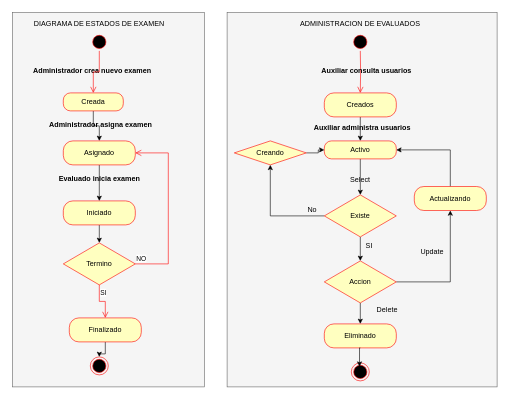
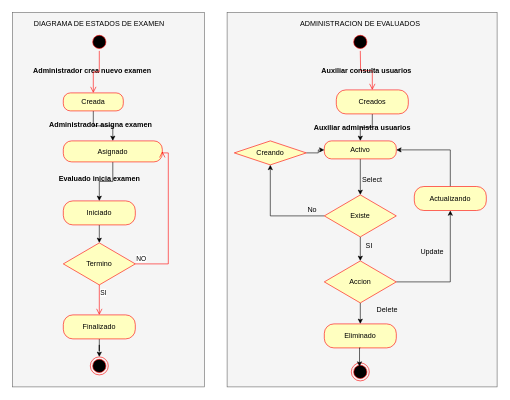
  <mxCell id="0" />
  <mxCell id="1" parent="0" />
  <mxCell id="2" value="" style="rounded=0;whiteSpace=wrap;html=1;fillColor=#f5f5f5;fontColor=#333333;strokeColor=#666666;" parent="1" vertex="1"><mxGeometry x="378" y="20" width="450" height="624" as="geometry" /></mxCell>
  <mxCell id="3" value="" style="rounded=0;whiteSpace=wrap;html=1;fillColor=#f5f5f5;fontColor=#333333;strokeColor=#666666;" parent="1" vertex="1"><mxGeometry x="20" y="20" width="320" height="624" as="geometry" /></mxCell>
  <mxCell id="4" value="" style="ellipse;html=1;shape=startState;fillColor=#000000;strokeColor=#ff0000;" parent="1" vertex="1"><mxGeometry x="150" y="54" width="30" height="30" as="geometry" /></mxCell>
  <mxCell id="5" value="" style="ellipse;html=1;shape=endState;fillColor=#000000;strokeColor=#ff0000;" parent="1" vertex="1"><mxGeometry x="150" y="594" width="30" height="30" as="geometry" /></mxCell>
  <mxCell id="6" style="edgeStyle=orthogonalEdgeStyle;rounded=0;orthogonalLoop=1;jettySize=auto;html=1;exitX=0.5;exitY=1;exitDx=0;exitDy=0;entryX=0.5;entryY=0;entryDx=0;entryDy=0;" parent="1" source="7" target="16" edge="1"><mxGeometry relative="1" as="geometry" /></mxCell>
  <mxCell id="7" value="Creada" style="rounded=1;whiteSpace=wrap;html=1;arcSize=40;fontColor=#000000;fillColor=#ffffc0;strokeColor=#ff0000;" parent="1" vertex="1"><mxGeometry x="105" y="154" width="100" height="30" as="geometry" /></mxCell>
  <mxCell id="8" value="DIAGRAMA DE ESTADOS DE EXAMEN" style="text;html=1;align=center;verticalAlign=middle;whiteSpace=wrap;rounded=0;" parent="1" vertex="1"><mxGeometry x="30" y="24" width="270" height="30" as="geometry" /></mxCell>
  <mxCell id="9" style="edgeStyle=orthogonalEdgeStyle;rounded=0;orthogonalLoop=1;jettySize=auto;html=1;exitX=0.5;exitY=1;exitDx=0;exitDy=0;entryX=0.5;entryY=0;entryDx=0;entryDy=0;" parent="1" source="10" target="19" edge="1"><mxGeometry relative="1" as="geometry" /></mxCell>
  <mxCell id="10" value="Iniciado" style="rounded=1;whiteSpace=wrap;html=1;arcSize=40;fontColor=#000000;fillColor=#ffffc0;strokeColor=#ff0000;" parent="1" vertex="1"><mxGeometry x="105" y="334" width="120" height="40" as="geometry" /></mxCell>
  <mxCell id="11" style="edgeStyle=orthogonalEdgeStyle;rounded=0;orthogonalLoop=1;jettySize=auto;html=1;exitX=0.5;exitY=1;exitDx=0;exitDy=0;" parent="1" source="12" target="5" edge="1"><mxGeometry relative="1" as="geometry" /></mxCell>
- <mxCell id="12" value="Finalizado" style="rounded=1;whiteSpace=wrap;html=1;arcSize=40;fontColor=#000000;fillColor=#ffffc0;strokeColor=#ff0000;" parent="1" vertex="1"><mxGeometry x="115" y="529" width="120" height="40" as="geometry" /></mxCell>
+ <mxCell id="12" value="Finalizado" style="rounded=1;whiteSpace=wrap;html=1;arcSize=40;fontColor=#000000;fillColor=#ffffc0;strokeColor=#ff0000;" parent="1" vertex="1"><mxGeometry x="105" y="524" width="120" height="40" as="geometry" /></mxCell>
  <mxCell id="13" value="Administrador crea nuevo examen" style="text;align=center;fontStyle=1;verticalAlign=middle;spacingLeft=3;spacingRight=3;strokeColor=none;rotatable=0;points=[[0,0.5],[1,0.5]];portConstraint=eastwest;html=1;" parent="1" vertex="1"><mxGeometry x="113" y="104" width="80" height="26" as="geometry" /></mxCell>
  <mxCell id="14" value="" style="edgeStyle=orthogonalEdgeStyle;html=1;verticalAlign=bottom;endArrow=open;endSize=8;strokeColor=#ff0000;rounded=0;exitX=0.5;exitY=1;exitDx=0;exitDy=0;entryX=0.5;entryY=0;entryDx=0;entryDy=0;" parent="1" source="4" target="7" edge="1"><mxGeometry relative="1" as="geometry"><mxPoint x="175" y="264" as="targetPoint" /><mxPoint x="175" y="204" as="sourcePoint" /></mxGeometry></mxCell>
  <mxCell id="15" style="edgeStyle=orthogonalEdgeStyle;rounded=0;orthogonalLoop=1;jettySize=auto;html=1;exitX=0.5;exitY=1;exitDx=0;exitDy=0;" parent="1" source="16" target="10" edge="1"><mxGeometry relative="1" as="geometry" /></mxCell>
- <mxCell id="16" value="Asignado" style="rounded=1;whiteSpace=wrap;html=1;arcSize=40;fontColor=#000000;fillColor=#ffffc0;strokeColor=#ff0000;" parent="1" vertex="1"><mxGeometry x="105" y="234" width="120" height="40" as="geometry" /></mxCell>
+ <mxCell id="16" value="Asignado" style="rounded=1;whiteSpace=wrap;html=1;arcSize=40;fontColor=#000000;fillColor=#ffffc0;strokeColor=#ff0000;" parent="1" vertex="1"><mxGeometry x="105" y="234" width="165" height="35" as="geometry" /></mxCell>
  <mxCell id="17" value="Administrador asigna examen" style="text;align=center;fontStyle=1;verticalAlign=middle;spacingLeft=3;spacingRight=3;strokeColor=none;rotatable=0;points=[[0,0.5],[1,0.5]];portConstraint=eastwest;html=1;" parent="1" vertex="1"><mxGeometry x="127" y="194" width="80" height="26" as="geometry" /></mxCell>
  <mxCell id="18" value="Evaluado inicia examen" style="text;align=center;fontStyle=1;verticalAlign=middle;spacingLeft=3;spacingRight=3;strokeColor=none;rotatable=0;points=[[0,0.5],[1,0.5]];portConstraint=eastwest;html=1;" parent="1" vertex="1"><mxGeometry x="125" y="284" width="80" height="26" as="geometry" /></mxCell>
  <mxCell id="19" value="Termino" style="rhombus;whiteSpace=wrap;html=1;fontColor=#000000;fillColor=#ffffc0;strokeColor=#ff0000;" parent="1" vertex="1"><mxGeometry x="105" y="404" width="120" height="70" as="geometry" /></mxCell>
  <mxCell id="20" value="NO" style="edgeStyle=orthogonalEdgeStyle;html=1;align=left;verticalAlign=bottom;endArrow=open;endSize=8;strokeColor=#ff0000;rounded=0;exitX=1;exitY=0.5;exitDx=0;exitDy=0;entryX=1;entryY=0.5;entryDx=0;entryDy=0;" parent="1" source="19" target="16" edge="1"><mxGeometry x="-1" relative="1" as="geometry"><mxPoint x="490" y="439" as="targetPoint" /><mxPoint x="245" y="459" as="sourcePoint" /><Array as="points"><mxPoint x="280" y="439" /><mxPoint x="280" y="254" /></Array></mxGeometry></mxCell>
  <mxCell id="21" value="SI" style="edgeStyle=orthogonalEdgeStyle;html=1;align=left;verticalAlign=top;endArrow=open;endSize=8;strokeColor=#ff0000;rounded=0;entryX=0.5;entryY=0;entryDx=0;entryDy=0;" parent="1" source="19" target="12" edge="1"><mxGeometry x="-1" relative="1" as="geometry"><mxPoint x="160" y="514" as="targetPoint" /></mxGeometry></mxCell>
  <mxCell id="22" value="" style="ellipse;html=1;shape=startState;fillColor=#000000;strokeColor=#ff0000;" parent="1" vertex="1"><mxGeometry x="585" y="54" width="30" height="30" as="geometry" /></mxCell>
  <mxCell id="23" style="edgeStyle=orthogonalEdgeStyle;rounded=0;orthogonalLoop=1;jettySize=auto;html=1;exitX=0.5;exitY=1;exitDx=0;exitDy=0;entryX=0.5;entryY=0;entryDx=0;entryDy=0;" parent="1" source="24" target="34" edge="1"><mxGeometry relative="1" as="geometry" /></mxCell>
- <mxCell id="24" value="Creados" style="rounded=1;whiteSpace=wrap;html=1;arcSize=40;fontColor=#000000;fillColor=#ffffc0;strokeColor=#ff0000;" parent="1" vertex="1"><mxGeometry x="540" y="154" width="120" height="40" as="geometry" /></mxCell>
+ <mxCell id="24" value="Creados" style="rounded=1;whiteSpace=wrap;html=1;arcSize=40;fontColor=#000000;fillColor=#ffffc0;strokeColor=#ff0000;" parent="1" vertex="1"><mxGeometry x="560" y="149" width="120" height="40" as="geometry" /></mxCell>
  <mxCell id="25" value="" style="edgeStyle=orthogonalEdgeStyle;html=1;verticalAlign=bottom;endArrow=open;endSize=8;strokeColor=#ff0000;rounded=0;entryX=0.5;entryY=0;entryDx=0;entryDy=0;" parent="1" target="24" edge="1"><mxGeometry relative="1" as="geometry"><mxPoint x="610" y="264" as="targetPoint" /><mxPoint x="600" y="84" as="sourcePoint" /></mxGeometry></mxCell>
  <mxCell id="26" value="ADMINISTRACION DE EVALUADOS" style="text;html=1;align=center;verticalAlign=middle;whiteSpace=wrap;rounded=0;" parent="1" vertex="1"><mxGeometry x="465" y="24" width="270" height="30" as="geometry" /></mxCell>
  <mxCell id="27" value="Auxiliar consulta usuarios" style="text;align=center;fontStyle=1;verticalAlign=middle;spacingLeft=3;spacingRight=3;strokeColor=none;rotatable=0;points=[[0,0.5],[1,0.5]];portConstraint=eastwest;html=1;" parent="1" vertex="1"><mxGeometry x="570" y="104" width="80" height="26" as="geometry" /></mxCell>
  <mxCell id="28" style="edgeStyle=orthogonalEdgeStyle;rounded=0;orthogonalLoop=1;jettySize=auto;html=1;exitX=1;exitY=0.5;exitDx=0;exitDy=0;entryX=0.5;entryY=1;entryDx=0;entryDy=0;" parent="1" source="30" target="32" edge="1"><mxGeometry relative="1" as="geometry" /></mxCell>
  <mxCell id="29" style="edgeStyle=orthogonalEdgeStyle;rounded=0;orthogonalLoop=1;jettySize=auto;html=1;exitX=0.5;exitY=1;exitDx=0;exitDy=0;entryX=0.5;entryY=0;entryDx=0;entryDy=0;" parent="1" source="30" target="44" edge="1"><mxGeometry relative="1" as="geometry" /></mxCell>
  <mxCell id="30" value="Accion" style="rhombus;whiteSpace=wrap;html=1;fontColor=#000000;fillColor=#ffffc0;strokeColor=#ff0000;" parent="1" vertex="1"><mxGeometry x="540" y="434" width="120" height="70" as="geometry" /></mxCell>
  <mxCell id="31" style="edgeStyle=orthogonalEdgeStyle;rounded=0;orthogonalLoop=1;jettySize=auto;html=1;exitX=0.5;exitY=0;exitDx=0;exitDy=0;entryX=1;entryY=0.5;entryDx=0;entryDy=0;" parent="1" source="32" target="34" edge="1"><mxGeometry relative="1" as="geometry" /></mxCell>
  <mxCell id="32" value="Actualizando" style="rounded=1;whiteSpace=wrap;html=1;arcSize=40;fontColor=#000000;fillColor=#ffffc0;strokeColor=#ff0000;" parent="1" vertex="1"><mxGeometry x="690" y="310" width="120" height="40" as="geometry" /></mxCell>
  <mxCell id="33" style="edgeStyle=orthogonalEdgeStyle;rounded=0;orthogonalLoop=1;jettySize=auto;html=1;exitX=0.5;exitY=1;exitDx=0;exitDy=0;entryX=0.5;entryY=0;entryDx=0;entryDy=0;" parent="1" source="34" target="42" edge="1"><mxGeometry relative="1" as="geometry"><mxPoint x="600" y="294" as="targetPoint" /></mxGeometry></mxCell>
  <mxCell id="34" value="Activo" style="rounded=1;whiteSpace=wrap;html=1;arcSize=40;fontColor=#000000;fillColor=#ffffc0;strokeColor=#ff0000;" parent="1" vertex="1"><mxGeometry x="540" y="234" width="120" height="30" as="geometry" /></mxCell>
  <mxCell id="35" value="Auxiliar administra usuarios" style="text;align=center;fontStyle=1;verticalAlign=middle;spacingLeft=3;spacingRight=3;strokeColor=none;rotatable=0;points=[[0,0.5],[1,0.5]];portConstraint=eastwest;html=1;" parent="1" vertex="1"><mxGeometry x="563" y="204" width="80" height="16" as="geometry" /></mxCell>
  <mxCell id="36" value="Update" style="text;html=1;align=center;verticalAlign=middle;whiteSpace=wrap;rounded=0;" parent="1" vertex="1"><mxGeometry x="690" y="404" width="60" height="30" as="geometry" /></mxCell>
  <mxCell id="37" style="edgeStyle=orthogonalEdgeStyle;rounded=0;orthogonalLoop=1;jettySize=auto;html=1;entryX=0.5;entryY=1;entryDx=0;entryDy=0;exitX=0;exitY=0.5;exitDx=0;exitDy=0;" parent="1" source="42" target="39" edge="1"><mxGeometry relative="1" as="geometry"><mxPoint x="390" y="264" as="targetPoint" /><mxPoint x="410" y="334" as="sourcePoint" /></mxGeometry></mxCell>
  <mxCell id="38" style="edgeStyle=orthogonalEdgeStyle;rounded=0;orthogonalLoop=1;jettySize=auto;html=1;exitX=1;exitY=0.5;exitDx=0;exitDy=0;" parent="1" source="39" target="34" edge="1"><mxGeometry relative="1" as="geometry" /></mxCell>
  <mxCell id="39" value="Creando" style="rhombus;whiteSpace=wrap;html=1;arcSize=40;fontColor=#000000;fillColor=#ffffc0;strokeColor=#ff0000;" parent="1" vertex="1"><mxGeometry x="390" y="234" width="120" height="40" as="geometry" /></mxCell>
- <mxCell id="40" value="Select" style="text;html=1;align=center;verticalAlign=middle;whiteSpace=wrap;rounded=0;" parent="1" vertex="1"><mxGeometry x="570" y="284" width="60" height="30" as="geometry" /></mxCell>
+ <mxCell id="40" value="Select" style="text;html=1;align=center;verticalAlign=middle;whiteSpace=wrap;rounded=0;" parent="1" vertex="1"><mxGeometry x="590" y="284" width="60" height="30" as="geometry" /></mxCell>
  <mxCell id="41" style="edgeStyle=orthogonalEdgeStyle;rounded=0;orthogonalLoop=1;jettySize=auto;html=1;exitX=0.5;exitY=1;exitDx=0;exitDy=0;entryX=0.5;entryY=0;entryDx=0;entryDy=0;" parent="1" source="42" target="30" edge="1"><mxGeometry relative="1" as="geometry" /></mxCell>
  <mxCell id="42" value="Existe" style="rhombus;whiteSpace=wrap;html=1;fontColor=#000000;fillColor=#ffffc0;strokeColor=#ff0000;" parent="1" vertex="1"><mxGeometry x="540" y="324" width="120" height="70" as="geometry" /></mxCell>
  <mxCell id="43" value="No" style="text;html=1;align=center;verticalAlign=middle;whiteSpace=wrap;rounded=0;" parent="1" vertex="1"><mxGeometry x="490" y="334" width="60" height="30" as="geometry" /></mxCell>
  <mxCell id="44" value="Eliminado" style="rounded=1;whiteSpace=wrap;html=1;arcSize=40;fontColor=#000000;fillColor=#ffffc0;strokeColor=#ff0000;" parent="1" vertex="1"><mxGeometry x="540" y="539" width="120" height="40" as="geometry" /></mxCell>
  <mxCell id="45" value="SI" style="text;html=1;align=center;verticalAlign=middle;whiteSpace=wrap;rounded=0;" parent="1" vertex="1"><mxGeometry x="585" y="394" width="60" height="30" as="geometry" /></mxCell>
  <mxCell id="46" value="Delete" style="text;html=1;align=center;verticalAlign=middle;whiteSpace=wrap;rounded=0;" parent="1" vertex="1"><mxGeometry x="615" y="500" width="60" height="30" as="geometry" /></mxCell>
  <mxCell id="47" value="" style="ellipse;html=1;shape=endState;fillColor=#000000;strokeColor=#ff0000;" parent="1" vertex="1"><mxGeometry x="585" y="604" width="30" height="30" as="geometry" /></mxCell>
  <mxCell id="48" style="edgeStyle=orthogonalEdgeStyle;rounded=0;orthogonalLoop=1;jettySize=auto;html=1;exitX=0.5;exitY=1;exitDx=0;exitDy=0;entryX=0.456;entryY=0.206;entryDx=0;entryDy=0;entryPerimeter=0;" parent="1" source="44" target="47" edge="1"><mxGeometry relative="1" as="geometry" /></mxCell>
